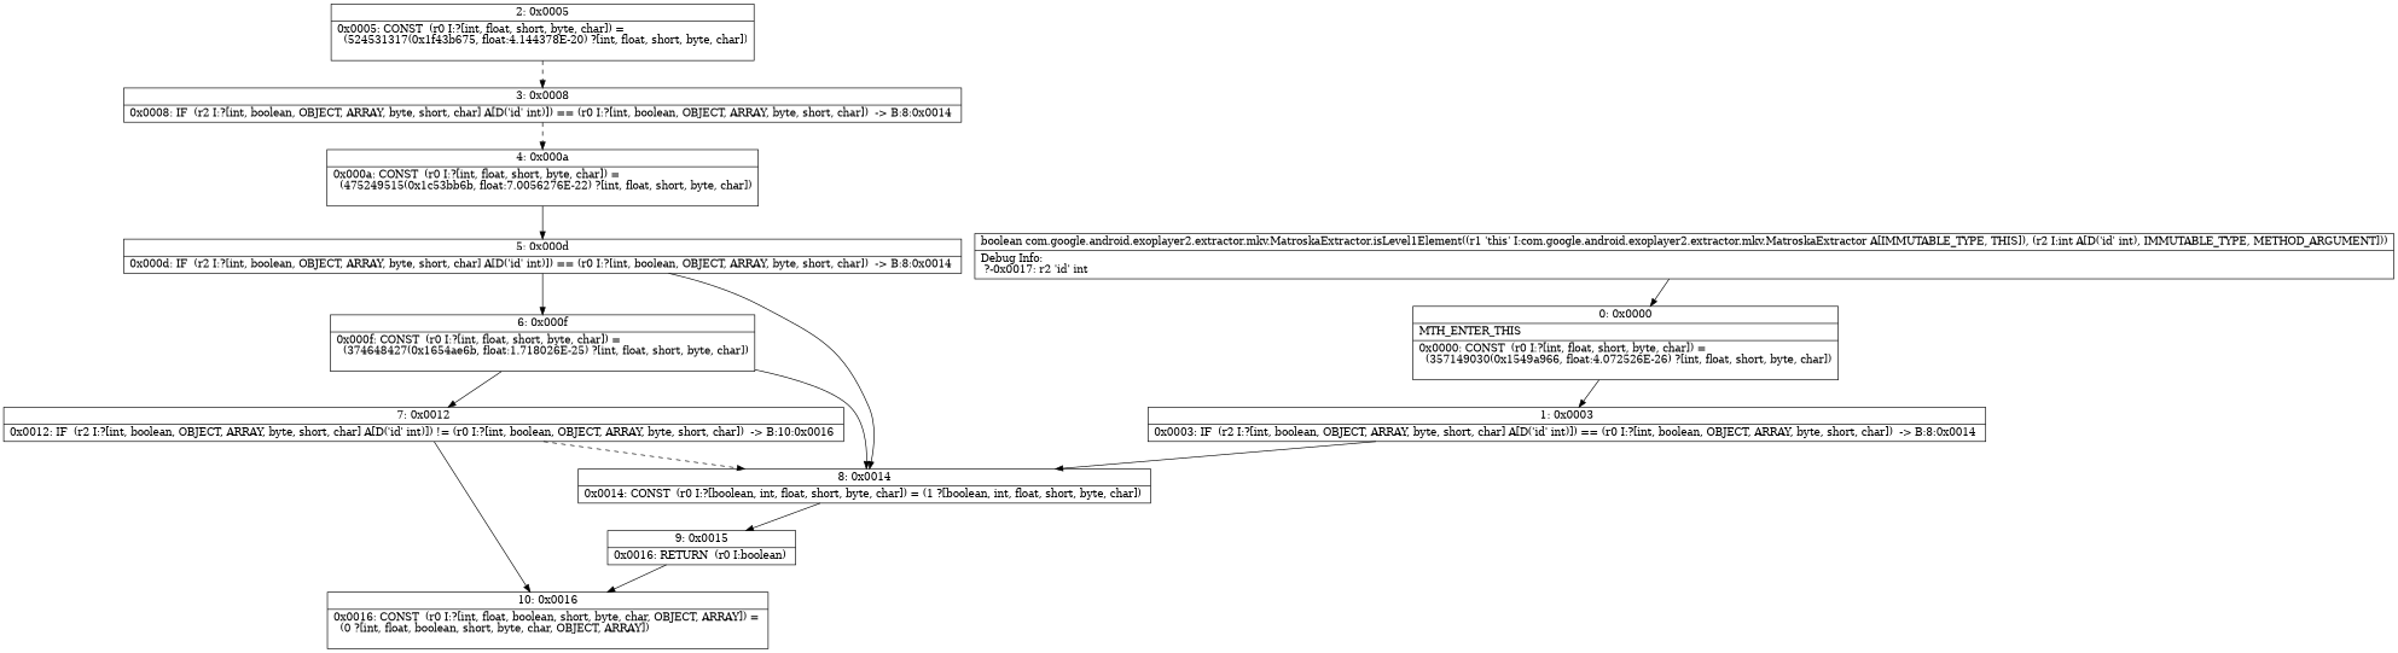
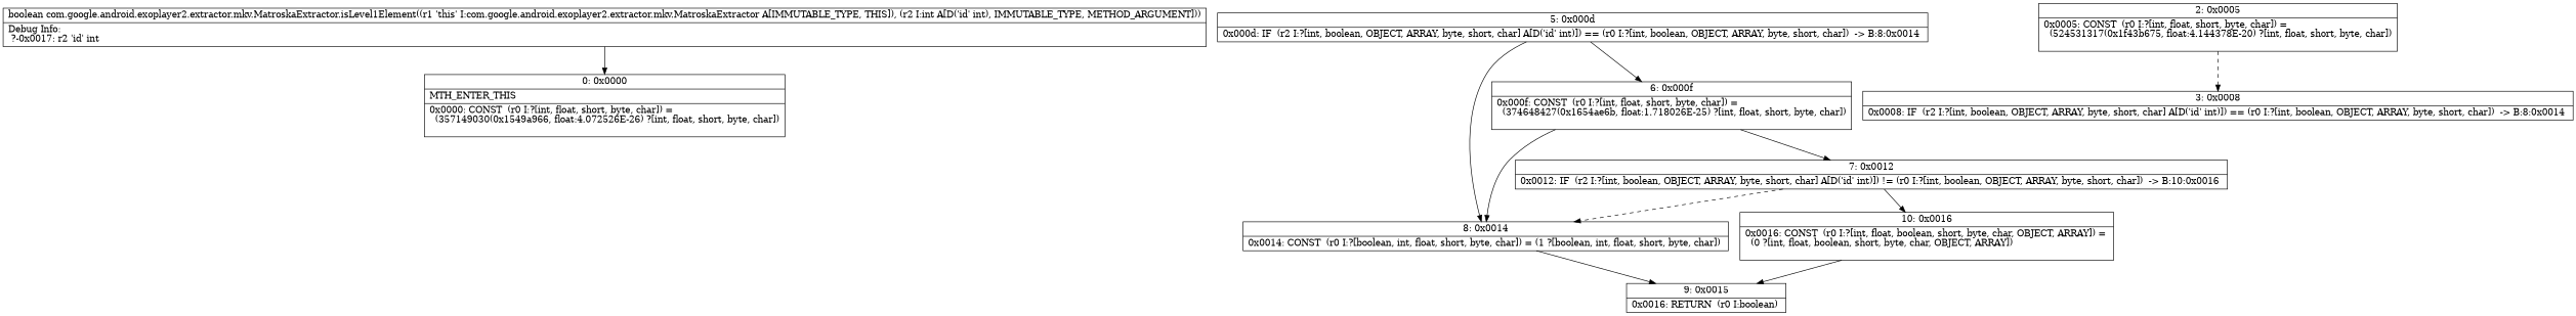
  digraph {
    node [shape=record]
    n1 [label="{0\:\ 0x0000|MTH_ENTER_THIS\l|0x0000: CONST  (r0 I:?[int, float, short, byte, char]) = \l  (357149030(0x1549a966, float:4.072526E\-26) ?[int, float, short, byte, char])\l \l}"]
-   n2 [label="{1\:\ 0x0003|0x0003: IF  (r2 I:?[int, boolean, OBJECT, ARRAY, byte, short, char] A[D('id' int)]) == (r0 I:?[int, boolean, OBJECT, ARRAY, byte, short, char])  \-\> B:8:0x0014 \l}"]
    n3 [label="{8\:\ 0x0014|0x0014: CONST  (r0 I:?[boolean, int, float, short, byte, char]) = (1 ?[boolean, int, float, short, byte, char]) \l}"]
    n4 [label="{2\:\ 0x0005|0x0005: CONST  (r0 I:?[int, float, short, byte, char]) = \l  (524531317(0x1f43b675, float:4.144378E\-20) ?[int, float, short, byte, char])\l \l}"]
    n5 [label="{3\:\ 0x0008|0x0008: IF  (r2 I:?[int, boolean, OBJECT, ARRAY, byte, short, char] A[D('id' int)]) == (r0 I:?[int, boolean, OBJECT, ARRAY, byte, short, char])  \-\> B:8:0x0014 \l}"]
    n6 [label="{9\:\ 0x0015|0x0016: RETURN  (r0 I:boolean) \l}"]
-   n7 [label="{4\:\ 0x000a|0x000a: CONST  (r0 I:?[int, float, short, byte, char]) = \l  (475249515(0x1c53bb6b, float:7.0056276E\-22) ?[int, float, short, byte, char])\l \l}"]
    n8 [label="{5\:\ 0x000d|0x000d: IF  (r2 I:?[int, boolean, OBJECT, ARRAY, byte, short, char] A[D('id' int)]) == (r0 I:?[int, boolean, OBJECT, ARRAY, byte, short, char])  \-\> B:8:0x0014 \l}"]
    n9 [label="{6\:\ 0x000f|0x000f: CONST  (r0 I:?[int, float, short, byte, char]) = \l  (374648427(0x1654ae6b, float:1.718026E\-25) ?[int, float, short, byte, char])\l \l}"]
    n10 [label="{7\:\ 0x0012|0x0012: IF  (r2 I:?[int, boolean, OBJECT, ARRAY, byte, short, char] A[D('id' int)]) != (r0 I:?[int, boolean, OBJECT, ARRAY, byte, short, char])  \-\> B:10:0x0016 \l}"]
    n11 [label="{10\:\ 0x0016|0x0016: CONST  (r0 I:?[int, float, boolean, short, byte, char, OBJECT, ARRAY]) = \l  (0 ?[int, float, boolean, short, byte, char, OBJECT, ARRAY])\l \l}"]
    n12 [label="{boolean com.google.android.exoplayer2.extractor.mkv.MatroskaExtractor.isLevel1Element((r1 'this' I:com.google.android.exoplayer2.extractor.mkv.MatroskaExtractor A[IMMUTABLE_TYPE, THIS]), (r2 I:int A[D('id' int), IMMUTABLE_TYPE, METHOD_ARGUMENT]))  | Debug Info:\l  ?\-0x0017: r2 'id' int\l}"]
-   n1 -> n2
-   n2 -> n3
    n3 -> n6
    n4 -> n5 [style=dashed]
-   n5 -> n7 [style=dashed]
-   n7 -> n8
    n8 -> n3
    n8 -> n9 [style=solid]
    n9 -> n3
    n9 -> n10
    n10 -> n3 [style=dashed]
    n10 -> n11
-   n6 -> n11
+   n11 -> n6
    n12 -> n1
  }
